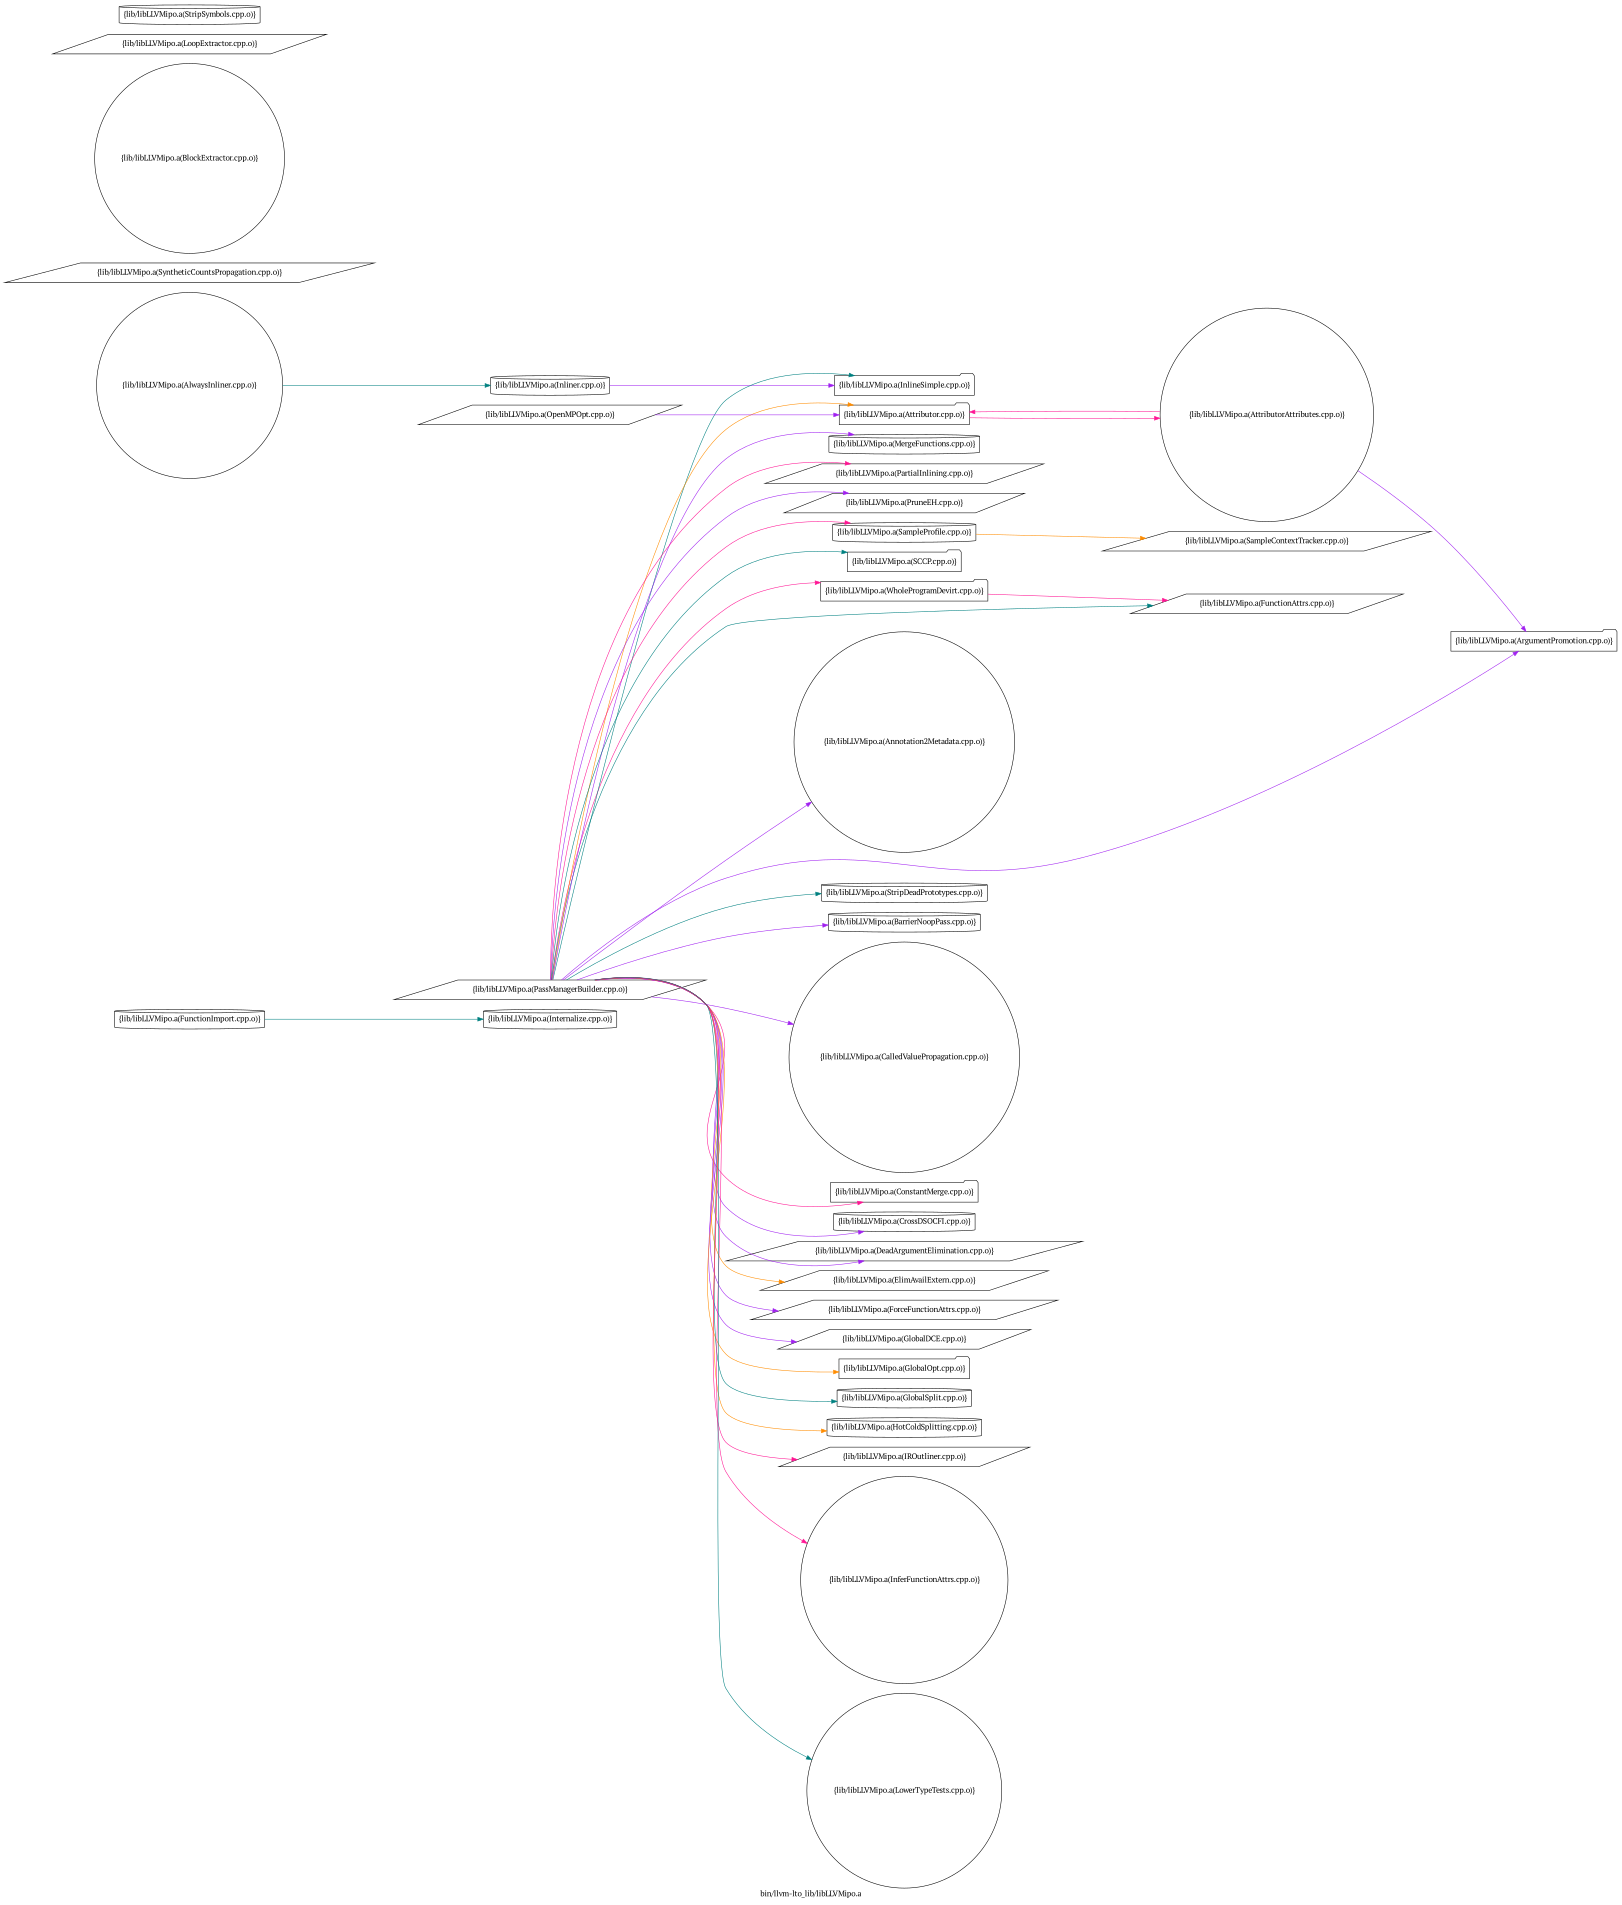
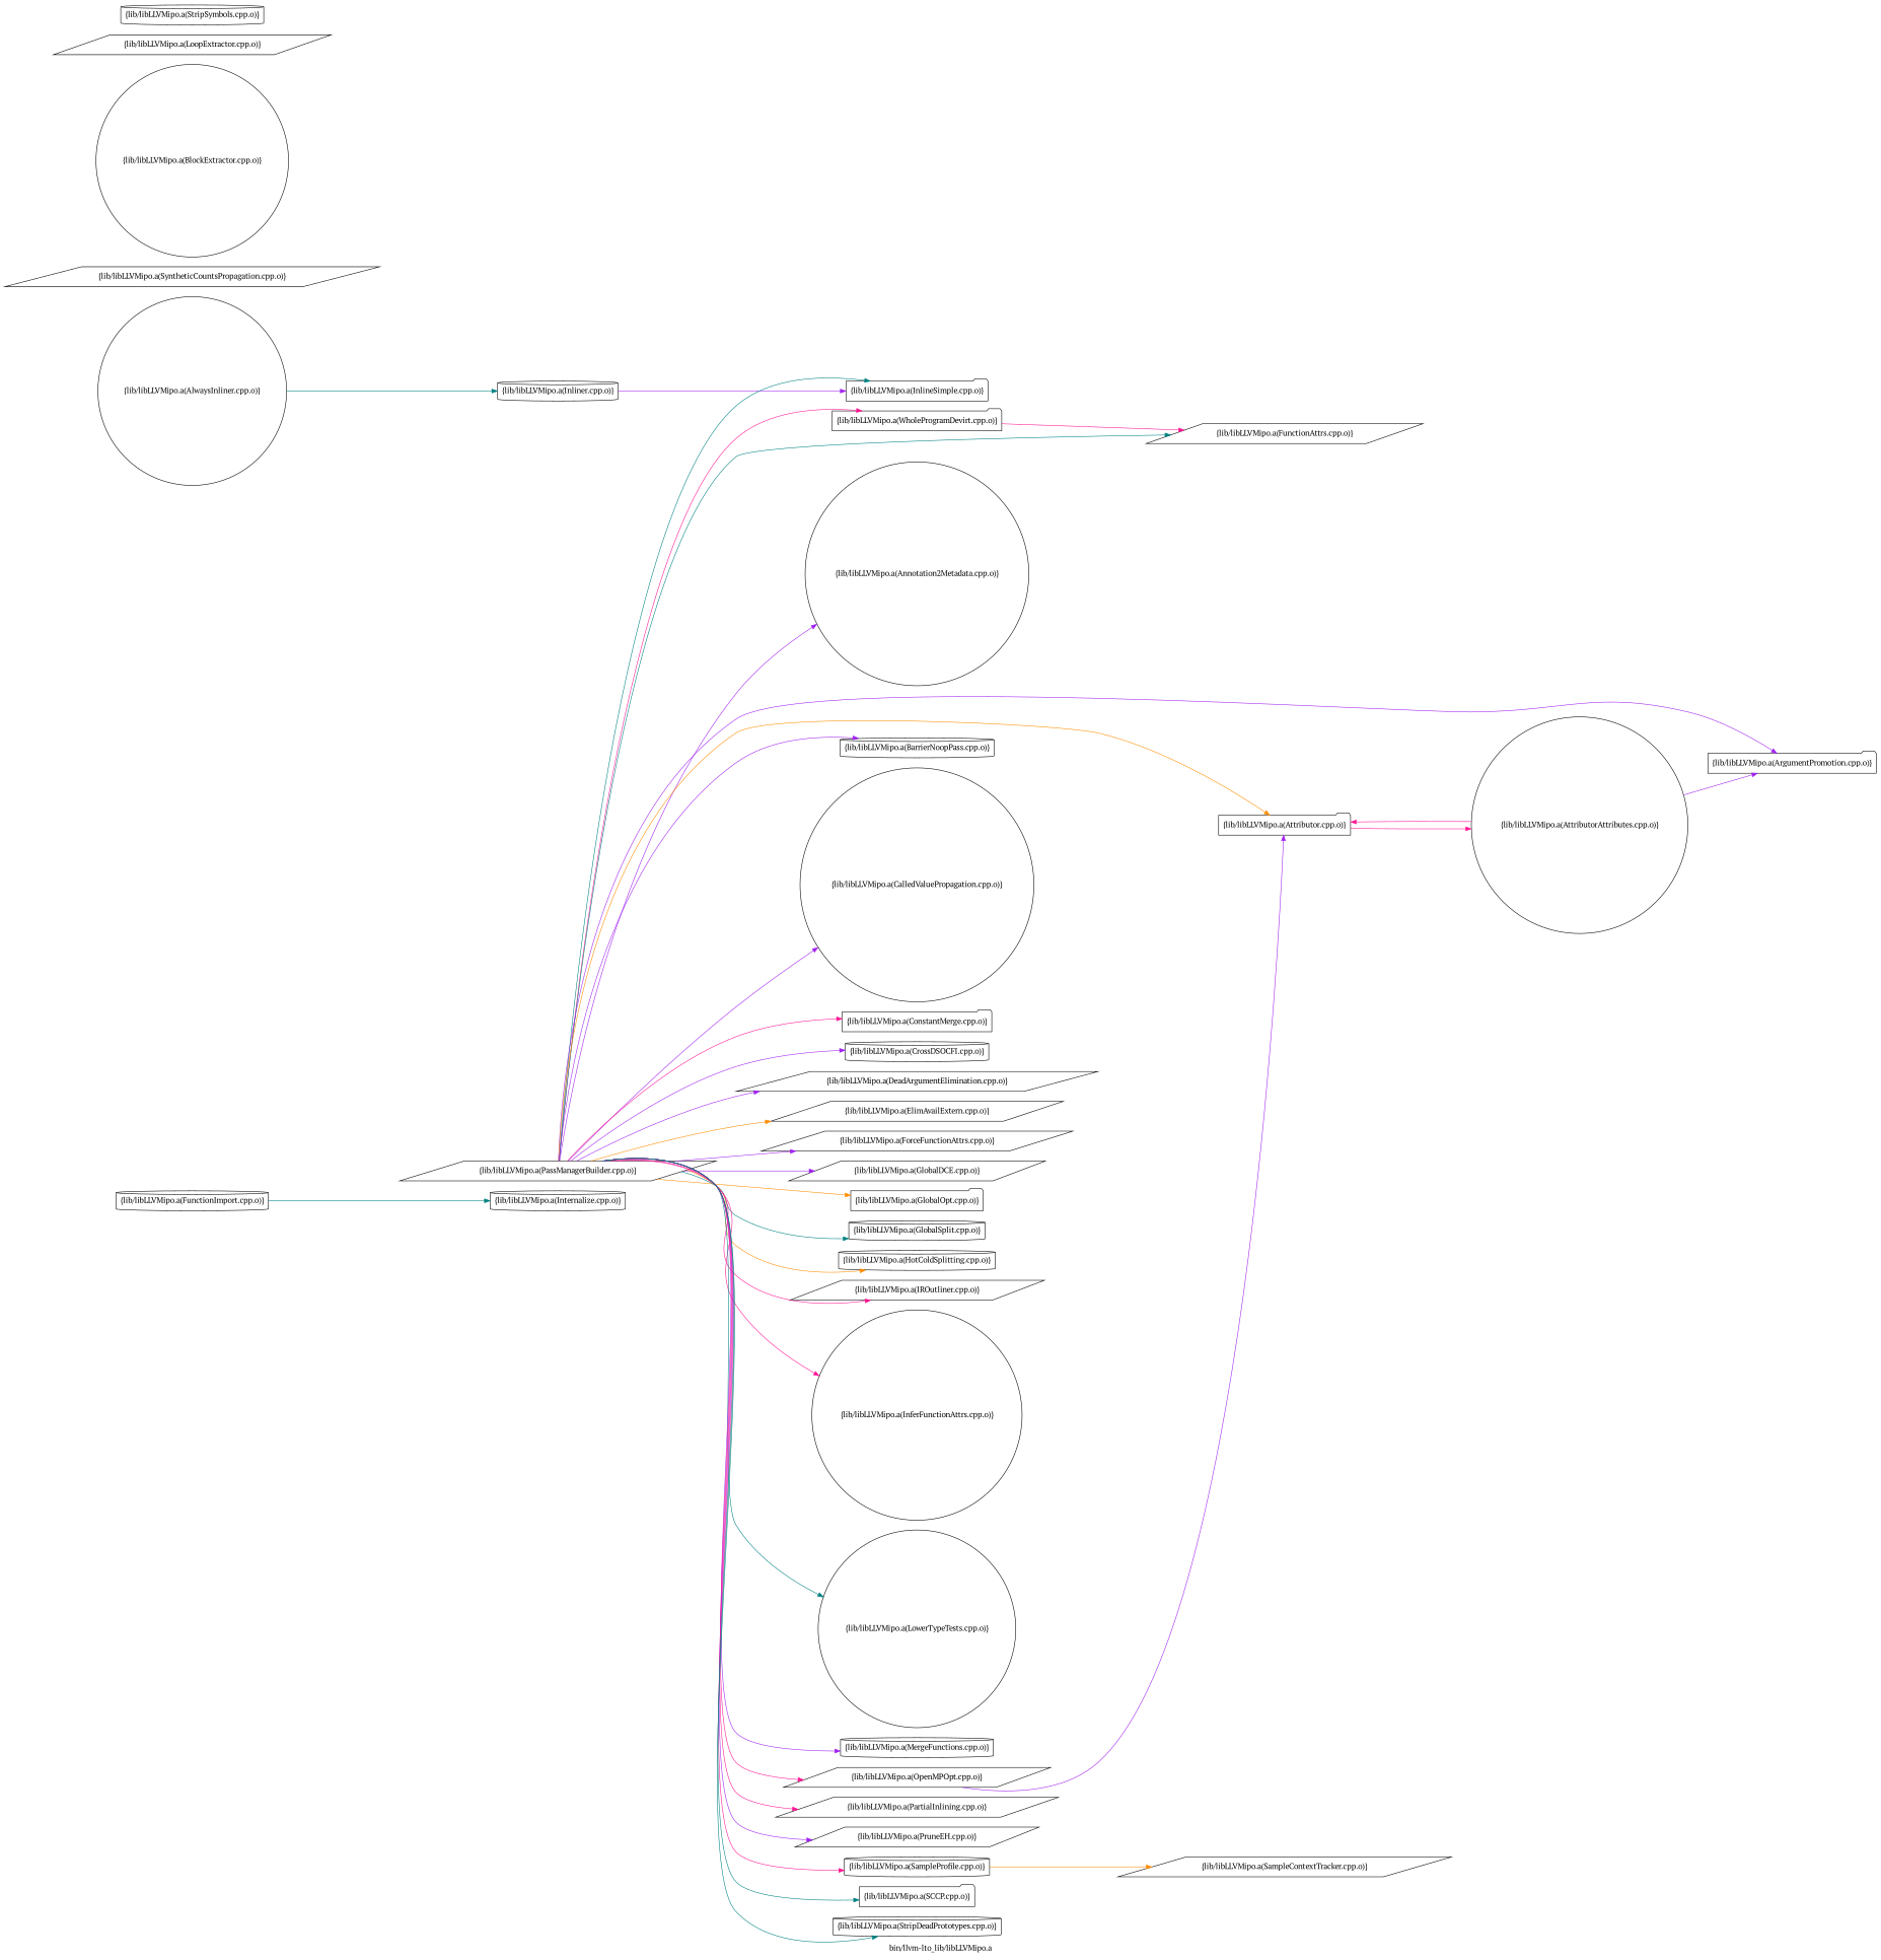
  digraph {
    fontname="PT Serif"
    label="bin/llvm-lto_lib/libLLVMipo.a"
    rankdir=LR
    node [fontname="PT Serif" group=0 shape=parallelogram]
    edge [color=purple fontname="PT Serif"]
    n1 [label="{lib/libLLVMipo.a(FunctionImport.cpp.o)}" shape=cylinder]
    n2 [label="{lib/libLLVMipo.a(Internalize.cpp.o)}" shape=cylinder]
    n3 [label="{lib/libLLVMipo.a(WholeProgramDevirt.cpp.o)}" shape=folder]
    n4 [label="{lib/libLLVMipo.a(FunctionAttrs.cpp.o)}"]
    n5 [label="{lib/libLLVMipo.a(InlineSimple.cpp.o)}" shape=folder]
    n6 [label="{lib/libLLVMipo.a(Inliner.cpp.o)}" shape=cylinder]
    n7 [label="{lib/libLLVMipo.a(PassManagerBuilder.cpp.o)}"]
    n8 [label="{lib/libLLVMipo.a(Annotation2Metadata.cpp.o)}" shape=circle]
    n9 [label="{lib/libLLVMipo.a(ArgumentPromotion.cpp.o)}" shape=folder]
    n10 [label="{lib/libLLVMipo.a(Attributor.cpp.o)}" shape=folder]
    n11 [label="{lib/libLLVMipo.a(BarrierNoopPass.cpp.o)}" shape=cylinder]
    n12 [label="{lib/libLLVMipo.a(CalledValuePropagation.cpp.o)}" shape=circle]
    n13 [label="{lib/libLLVMipo.a(ConstantMerge.cpp.o)}" shape=folder]
    n14 [label="{lib/libLLVMipo.a(CrossDSOCFI.cpp.o)}" shape=cylinder]
    n15 [label="{lib/libLLVMipo.a(DeadArgumentElimination.cpp.o)}"]
    n16 [label="{lib/libLLVMipo.a(ElimAvailExtern.cpp.o)}"]
    n17 [label="{lib/libLLVMipo.a(ForceFunctionAttrs.cpp.o)}"]
    n18 [label="{lib/libLLVMipo.a(GlobalDCE.cpp.o)}"]
    n19 [label="{lib/libLLVMipo.a(GlobalOpt.cpp.o)}" shape=folder]
    n20 [label="{lib/libLLVMipo.a(GlobalSplit.cpp.o)}" shape=cylinder]
    n21 [label="{lib/libLLVMipo.a(HotColdSplitting.cpp.o)}" shape=cylinder]
    n22 [label="{lib/libLLVMipo.a(IROutliner.cpp.o)}"]
    n23 [label="{lib/libLLVMipo.a(InferFunctionAttrs.cpp.o)}" shape=circle]
    n24 [label="{lib/libLLVMipo.a(LowerTypeTests.cpp.o)}" shape=circle]
    n25 [label="{lib/libLLVMipo.a(MergeFunctions.cpp.o)}" shape=cylinder]
    n26 [label="{lib/libLLVMipo.a(OpenMPOpt.cpp.o)}"]
    n27 [label="{lib/libLLVMipo.a(PartialInlining.cpp.o)}"]
    n28 [label="{lib/libLLVMipo.a(PruneEH.cpp.o)}"]
    n29 [label="{lib/libLLVMipo.a(SampleProfile.cpp.o)}" shape=cylinder]
    n30 [label="{lib/libLLVMipo.a(SCCP.cpp.o)}" shape=folder]
    n31 [label="{lib/libLLVMipo.a(StripDeadPrototypes.cpp.o)}" shape=cylinder]
    n32 [label="{lib/libLLVMipo.a(AttributorAttributes.cpp.o)}" shape=circle]
    n33 [label="{lib/libLLVMipo.a(SampleContextTracker.cpp.o)}"]
    n34 [label="{lib/libLLVMipo.a(SyntheticCountsPropagation.cpp.o)}"]
    n35 [label="{lib/libLLVMipo.a(AlwaysInliner.cpp.o)}" shape=circle]
    n36 [label="{lib/libLLVMipo.a(BlockExtractor.cpp.o)}" shape=circle]
    n37 [label="{lib/libLLVMipo.a(LoopExtractor.cpp.o)}"]
    n38 [label="{lib/libLLVMipo.a(StripSymbols.cpp.o)}" shape=cylinder]
    subgraph sub_1 {
      rank=same
      n1
    }
    n1 -> n2 [color=teal]
    n3 -> n4 [color=deeppink]
    n6 -> n5
    n7 -> n3 [color=deeppink]
    n7 -> n4 [color=teal]
    n7 -> n5 [color=teal]
    n7 -> n8
    n7 -> n9
    n7 -> n10 [color=darkorange]
    n7 -> n11
    n7 -> n12
    n7 -> n13 [color=deeppink]
    n7 -> n14
    n7 -> n15
    n7 -> n16 [color=darkorange]
    n7 -> n17
    n7 -> n18
    n7 -> n19 [color=darkorange]
    n7 -> n20 [color=teal]
    n7 -> n21 [color=darkorange]
    n7 -> n22 [color=deeppink]
    n7 -> n23 [color=deeppink]
    n7 -> n24 [color=teal]
    n7 -> n25
+   n7 -> n26 [color=deeppink]
    n7 -> n27 [color=deeppink]
    n7 -> n28
    n7 -> n29 [color=deeppink]
    n7 -> n30 [color=teal]
    n7 -> n31 [color=teal]
    n10 -> n32 [color=deeppink]
    n26 -> n10
    n29 -> n33 [color=darkorange]
    n32 -> n9
    n32 -> n10 [color=deeppink]
    n35 -> n6 [color=teal]
  }
